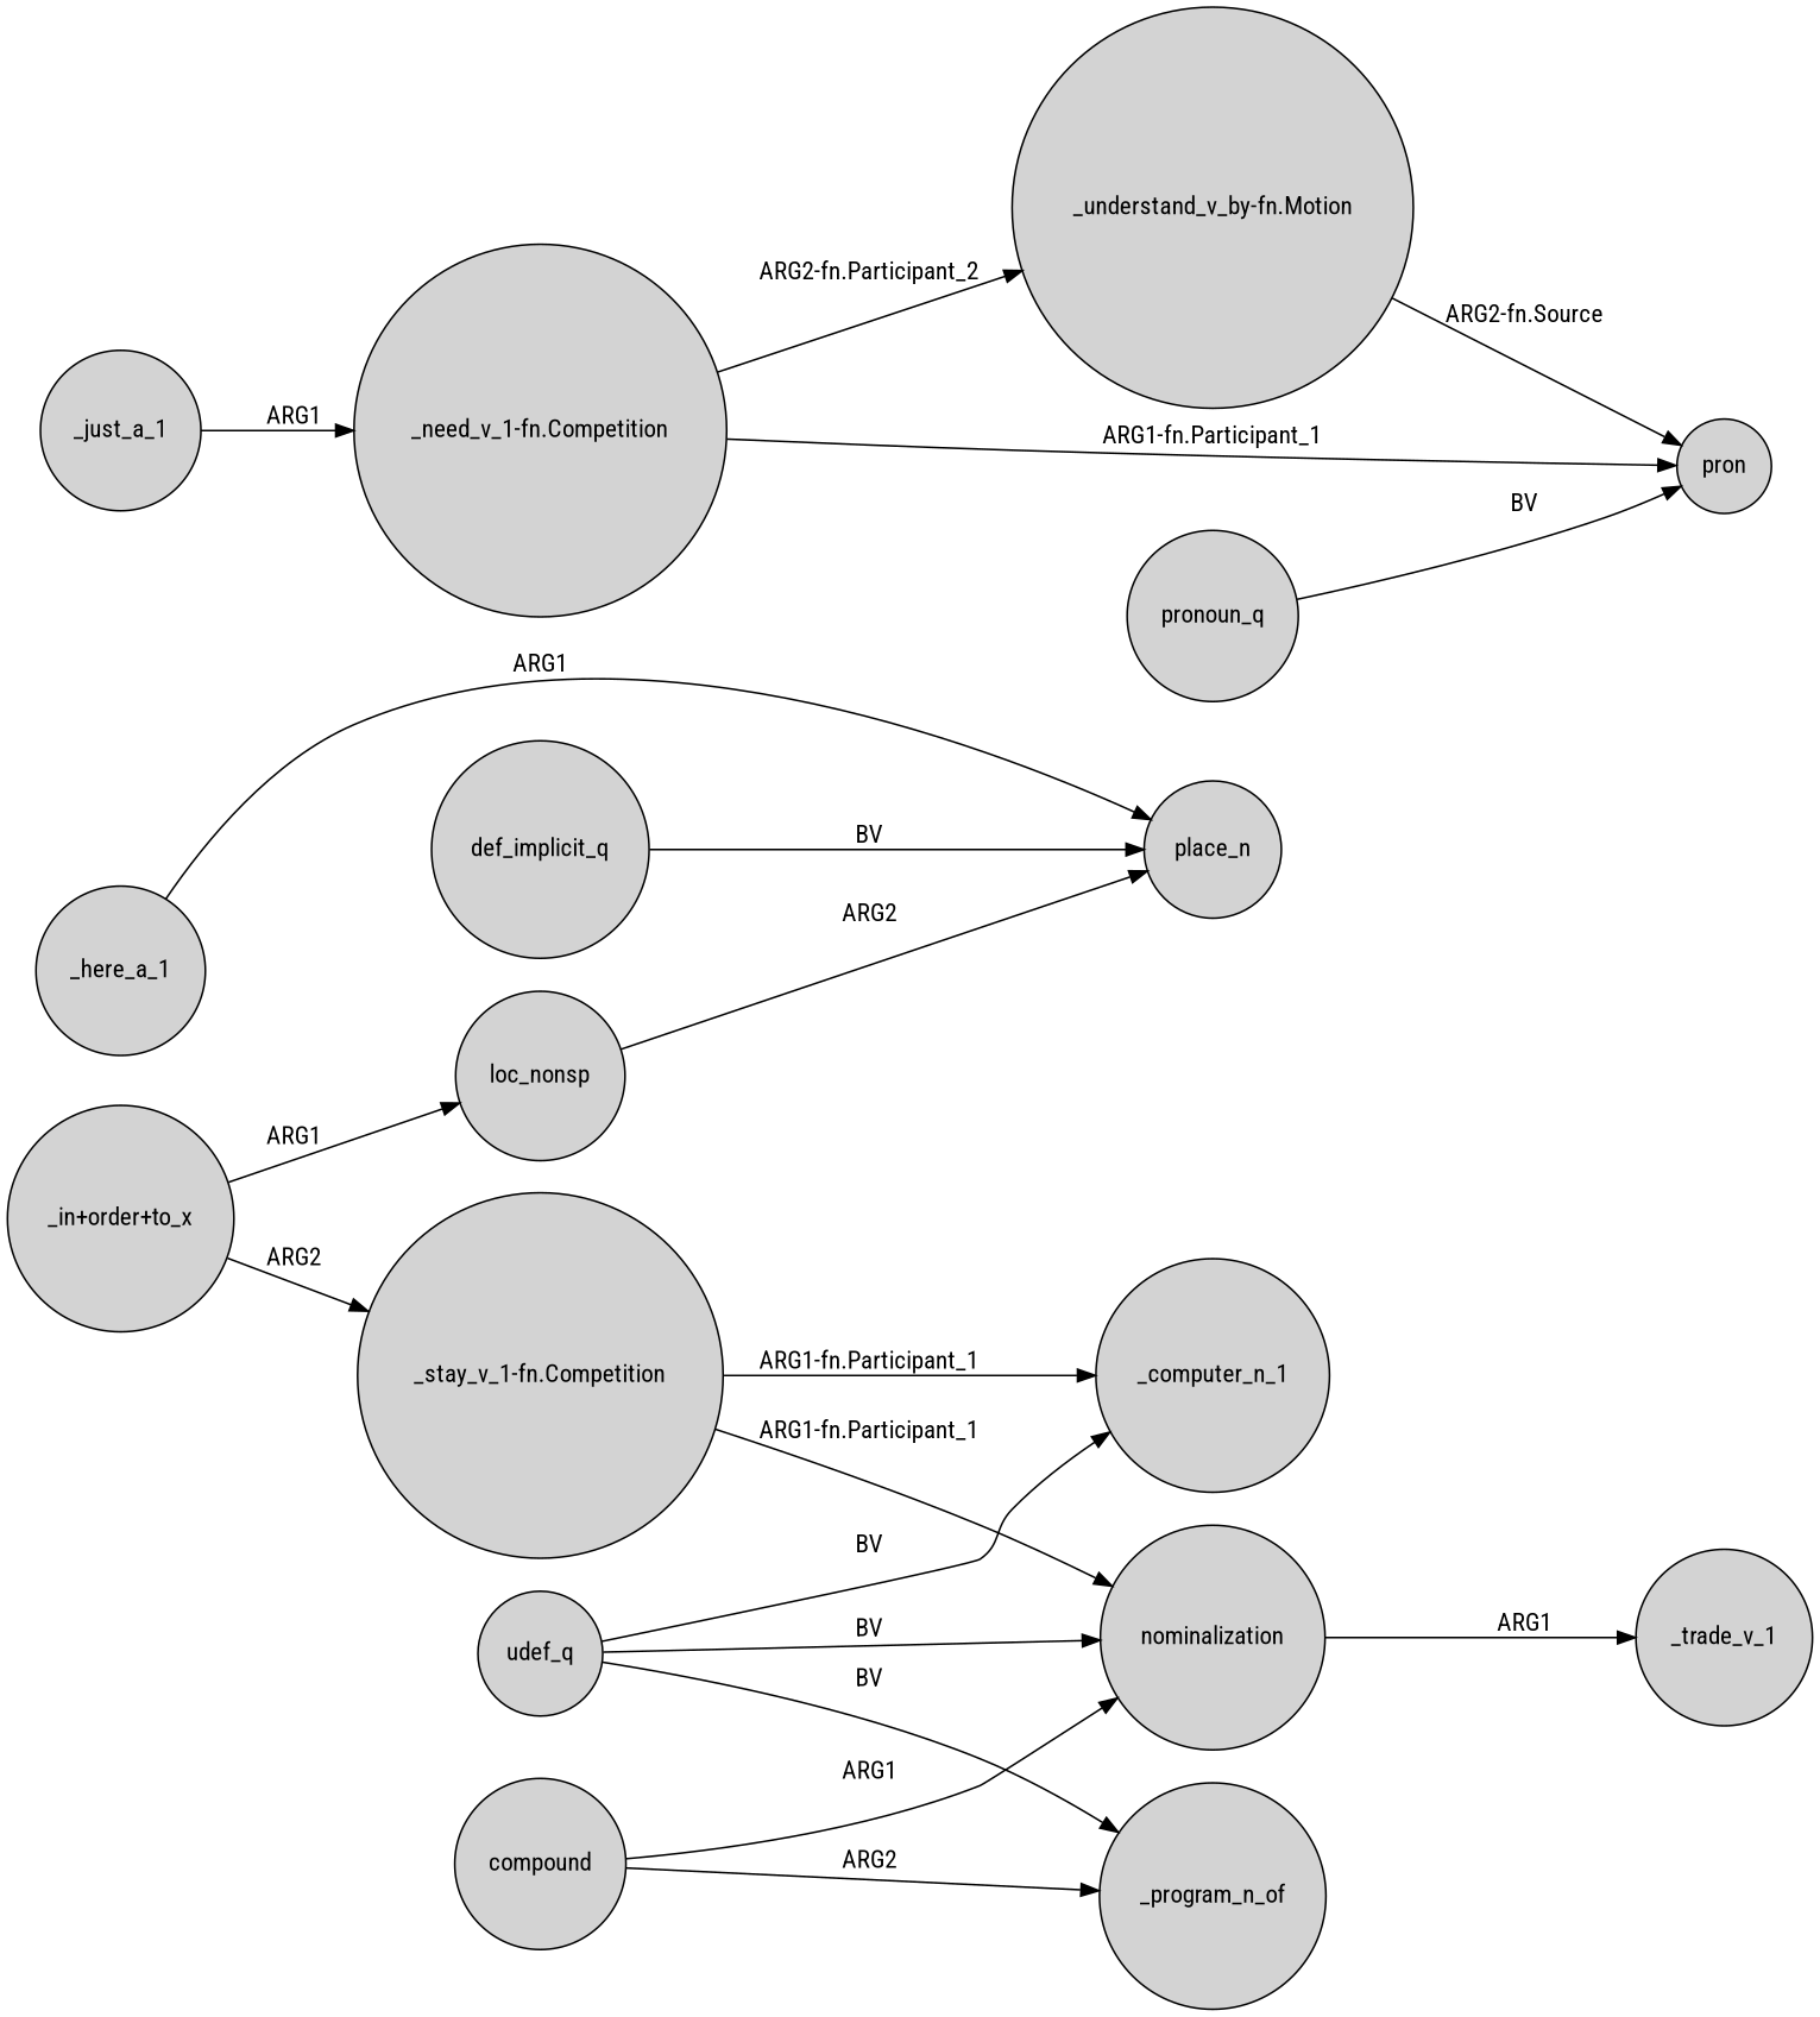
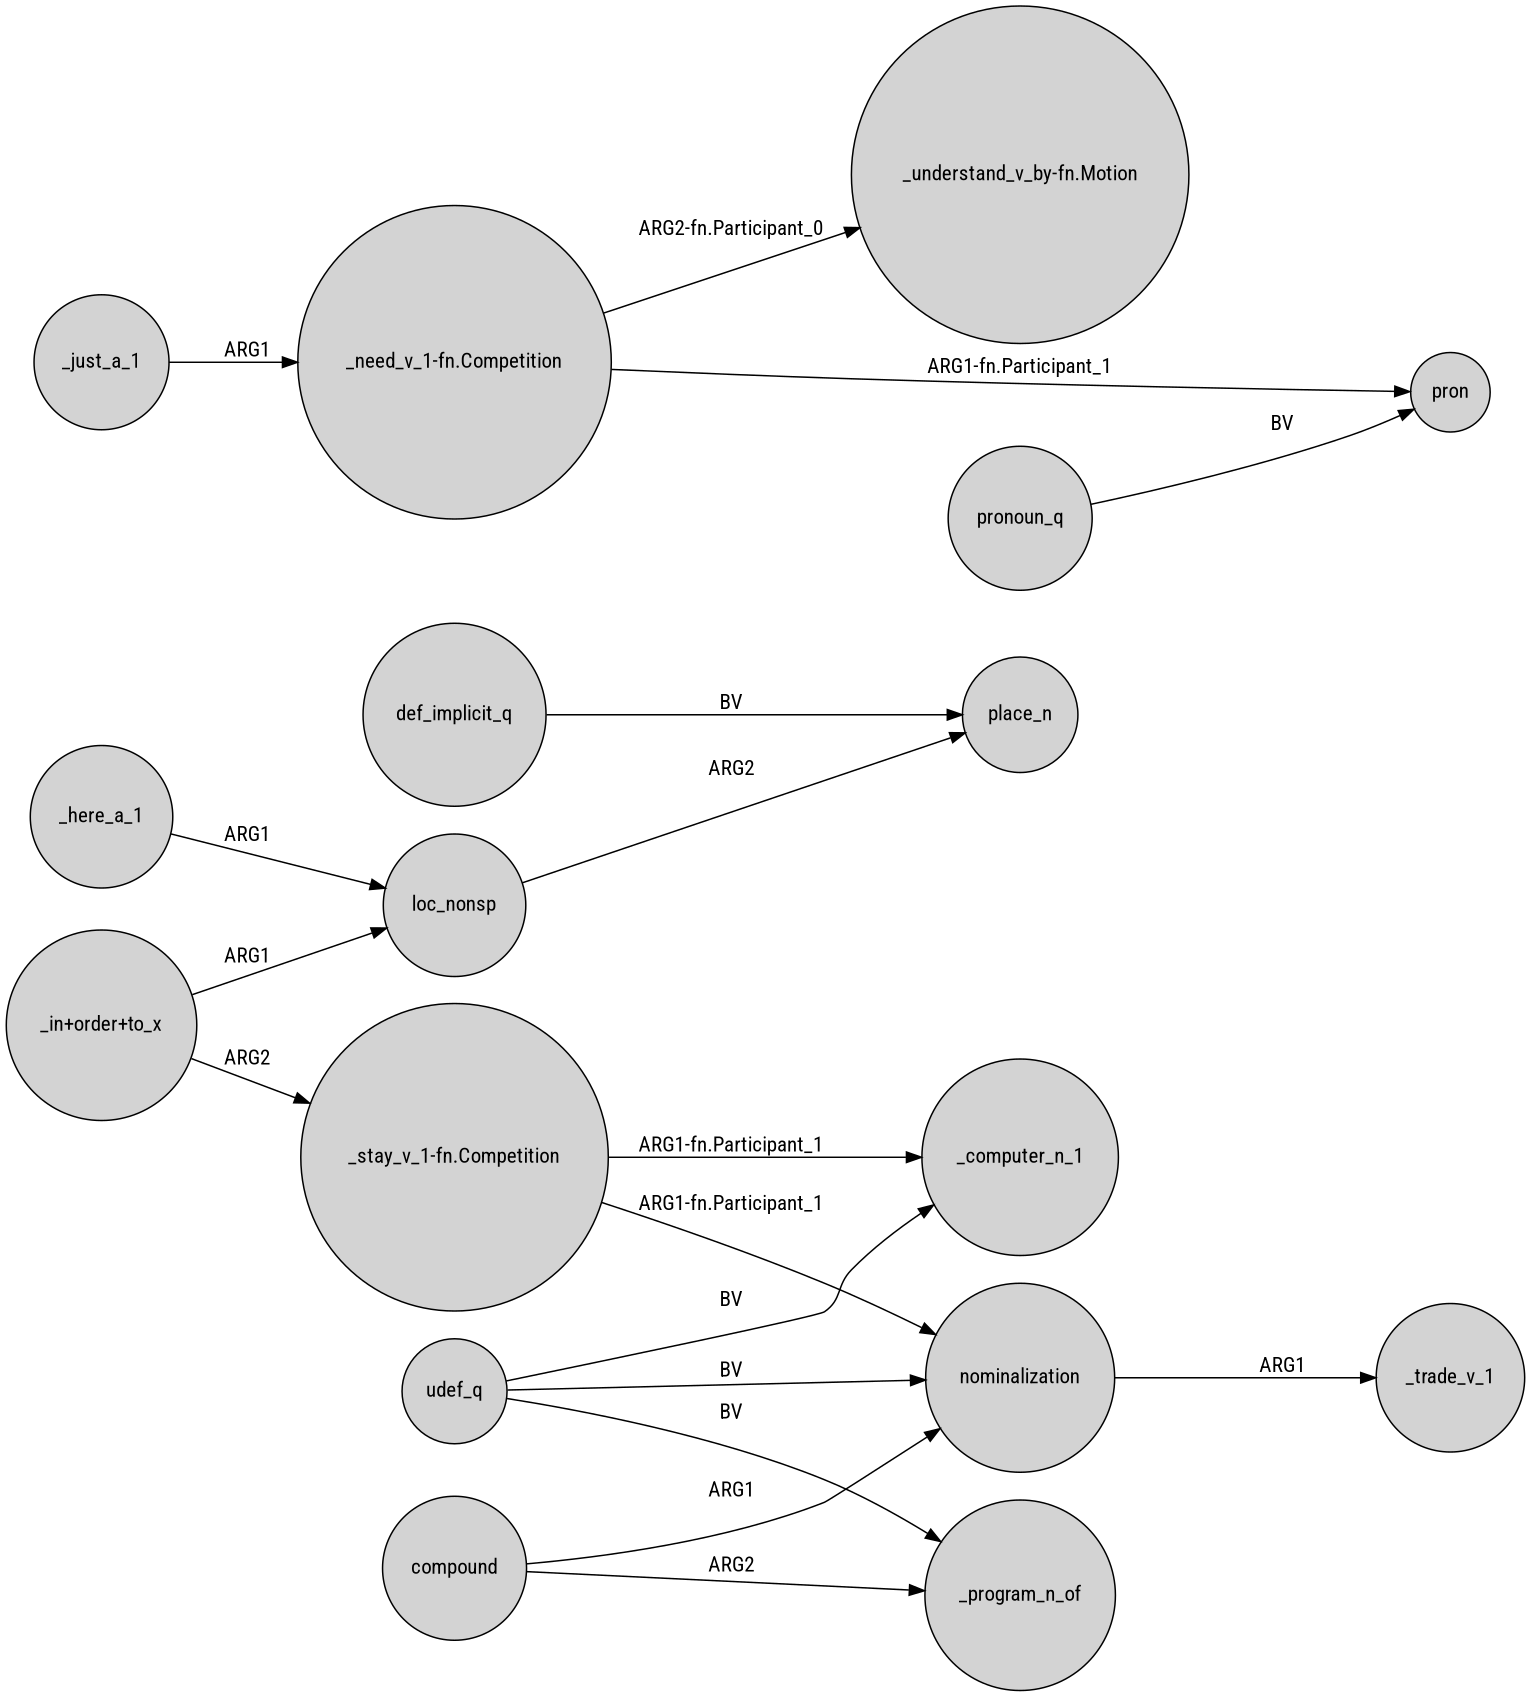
  digraph {
    fontname="Roboto Condensed"
    rankdir=LR
    node [fontname="Roboto Condensed" shape=circle style=filled]
    edge [fontname="Roboto Condensed"]
    loc_nonsp
    place_n
    nominalization
    _trade_v_1
    def_implicit_q
    "_understand_v_by-fn.Motion"
    pron
    udef_q
    _computer_n_1
    _program_n_of
    "_in+order+to_x"
    "_stay_v_1-fn.Competition"
    _here_a_1
    "_need_v_1-fn.Competition"
    pronoun_q
    compound
    _just_a_1
    loc_nonsp -> place_n [label=ARG2]
    nominalization -> _trade_v_1 [label=ARG1]
    def_implicit_q -> place_n [label=BV]
-   "_understand_v_by-fn.Motion" -> pron [label="ARG2-fn.Source"]
    udef_q -> nominalization [label=BV]
    udef_q -> _computer_n_1 [label=BV]
    udef_q -> _program_n_of [label=BV]
    "_in+order+to_x" -> loc_nonsp [label=ARG1]
    "_in+order+to_x" -> "_stay_v_1-fn.Competition" [label=ARG2]
    "_stay_v_1-fn.Competition" -> nominalization [label="ARG1-fn.Participant_1"]
    "_stay_v_1-fn.Competition" -> _computer_n_1 [label="ARG1-fn.Participant_1"]
-   _here_a_1 -> place_n [label=ARG1]
-   "_need_v_1-fn.Competition" -> "_understand_v_by-fn.Motion" [label="ARG2-fn.Participant_2"]
+   _here_a_1 -> loc_nonsp [label=ARG1]
+   "_need_v_1-fn.Competition" -> "_understand_v_by-fn.Motion" [label="ARG2-fn.Participant_0"]
    "_need_v_1-fn.Competition" -> pron [label="ARG1-fn.Participant_1"]
    pronoun_q -> pron [label=BV]
    compound -> nominalization [label=ARG1]
    compound -> _program_n_of [label=ARG2]
    _just_a_1 -> "_need_v_1-fn.Competition" [label=ARG1]
  }
